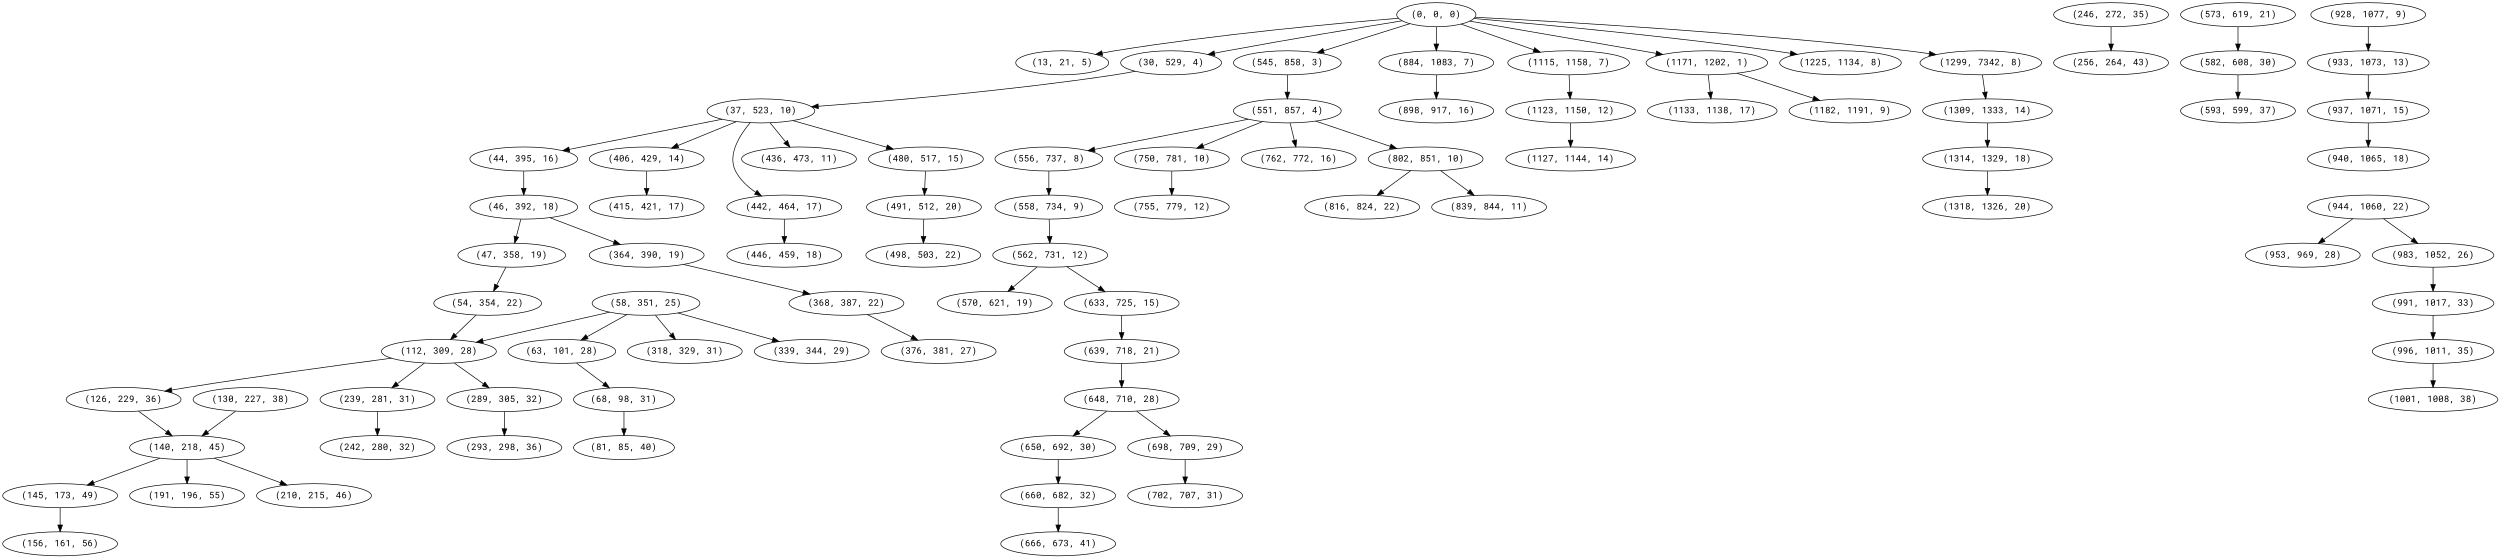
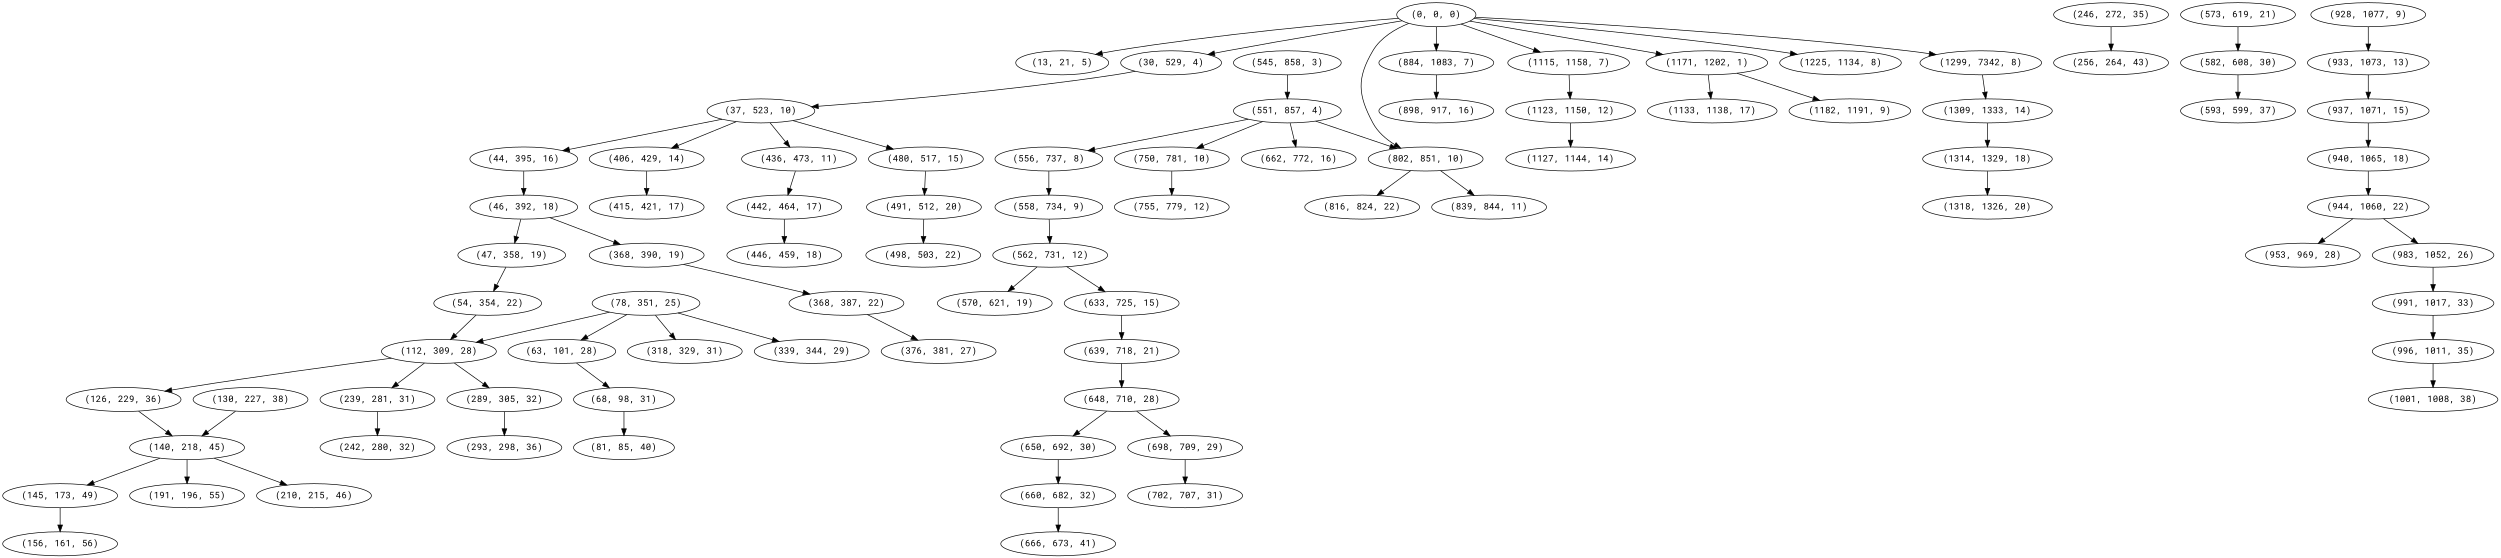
  digraph {
    fontname="Roboto Mono"
    node [fontname="Roboto Mono"]
    edge [fontname="Roboto Mono"]
    "(0, 0, 0)"
    "(13, 21, 5)"
    "(30, 529, 4)"
    "(545, 858, 3)"
    "(884, 1083, 7)"
    "(1115, 1158, 7)"
    "(1171, 1202, 1)"
    n8 [label="(1225, 1134, 8)"]
    n9 [label="(1299, 7342, 8)"]
    "(37, 523, 10)"
    "(551, 857, 4)"
    "(898, 917, 16)"
    "(1123, 1150, 12)"
    "(1133, 1138, 17)"
    "(1182, 1191, 9)"
    "(1309, 1333, 14)"
    "(44, 395, 16)"
    "(406, 429, 14)"
    "(436, 473, 11)"
    "(480, 517, 15)"
    "(46, 392, 18)"
    "(415, 421, 17)"
    "(442, 464, 17)"
    "(491, 512, 20)"
    "(47, 358, 19)"
-   "(364, 390, 19)"
+   "(364, 390, 19)" [label="(368, 390, 19)"]
    "(54, 354, 22)"
    "(368, 387, 22)"
    "(112, 309, 28)"
-   "(58, 351, 25)"
+   "(58, 351, 25)" [label="(78, 351, 25)"]
    "(63, 101, 28)"
    "(318, 329, 31)"
    "(339, 344, 29)"
    "(68, 98, 31)"
    "(126, 229, 36)"
    "(239, 281, 31)"
    "(289, 305, 32)"
    "(81, 85, 40)"
    "(140, 218, 45)"
    "(242, 280, 32)"
    "(293, 298, 36)"
    "(130, 227, 38)"
    "(145, 173, 49)"
    "(191, 196, 55)"
    "(210, 215, 46)"
    "(156, 161, 56)"
    "(246, 272, 35)"
    "(256, 264, 43)"
    "(376, 381, 27)"
    "(446, 459, 18)"
    "(498, 503, 22)"
    "(556, 737, 8)"
    "(750, 781, 10)"
    "(802, 851, 10)"
-   "(762, 772, 16)"
+   "(762, 772, 16)" [label="(662, 772, 16)"]
    "(558, 734, 9)"
    "(755, 779, 12)"
    "(816, 824, 22)"
    "(839, 844, 11)"
    "(562, 731, 12)"
    "(570, 621, 19)"
    "(633, 725, 15)"
    "(639, 718, 21)"
    "(573, 619, 21)"
    "(582, 608, 30)"
    "(593, 599, 37)"
    "(648, 710, 28)"
    "(650, 692, 30)"
    "(698, 709, 29)"
    n70 [label="(660, 682, 32)"]
    "(702, 707, 31)"
    "(666, 673, 41)"
    "(928, 1077, 9)"
    "(933, 1073, 13)"
    "(937, 1071, 15)"
    "(940, 1065, 18)"
    "(944, 1060, 22)"
    "(953, 969, 28)"
    "(983, 1052, 26)"
    "(991, 1017, 33)"
    "(996, 1011, 35)"
    "(1001, 1008, 38)"
    "(1127, 1144, 14)"
    "(1314, 1329, 18)"
    "(1318, 1326, 20)"
    "(0, 0, 0)" -> "(13, 21, 5)"
    "(0, 0, 0)" -> "(30, 529, 4)"
-   "(0, 0, 0)" -> "(545, 858, 3)"
+   "(0, 0, 0)" -> "(802, 851, 10)"
    "(0, 0, 0)" -> "(884, 1083, 7)"
    "(0, 0, 0)" -> "(1115, 1158, 7)"
    "(0, 0, 0)" -> "(1171, 1202, 1)"
    "(0, 0, 0)" -> n8
    "(0, 0, 0)" -> n9
    "(30, 529, 4)" -> "(37, 523, 10)"
    "(545, 858, 3)" -> "(551, 857, 4)"
    "(884, 1083, 7)" -> "(898, 917, 16)"
    "(1115, 1158, 7)" -> "(1123, 1150, 12)"
    "(1171, 1202, 1)" -> "(1133, 1138, 17)"
    "(1171, 1202, 1)" -> "(1182, 1191, 9)"
    n9 -> "(1309, 1333, 14)"
    "(37, 523, 10)" -> "(44, 395, 16)"
    "(37, 523, 10)" -> "(406, 429, 14)"
    "(37, 523, 10)" -> "(436, 473, 11)"
    "(37, 523, 10)" -> "(480, 517, 15)"
    "(551, 857, 4)" -> "(556, 737, 8)"
    "(551, 857, 4)" -> "(750, 781, 10)"
    "(551, 857, 4)" -> "(802, 851, 10)"
    "(551, 857, 4)" -> "(762, 772, 16)"
    "(1123, 1150, 12)" -> "(1127, 1144, 14)"
    "(1309, 1333, 14)" -> "(1314, 1329, 18)"
    "(44, 395, 16)" -> "(46, 392, 18)"
    "(406, 429, 14)" -> "(415, 421, 17)"
-   "(37, 523, 10)" -> "(442, 464, 17)"
+   "(436, 473, 11)" -> "(442, 464, 17)"
    "(480, 517, 15)" -> "(491, 512, 20)"
    "(46, 392, 18)" -> "(47, 358, 19)"
    "(46, 392, 18)" -> "(364, 390, 19)"
    "(442, 464, 17)" -> "(446, 459, 18)"
    "(491, 512, 20)" -> "(498, 503, 22)"
    "(47, 358, 19)" -> "(54, 354, 22)"
    "(364, 390, 19)" -> "(368, 387, 22)"
    "(54, 354, 22)" -> "(112, 309, 28)"
    "(368, 387, 22)" -> "(376, 381, 27)"
    "(112, 309, 28)" -> "(126, 229, 36)"
    "(112, 309, 28)" -> "(239, 281, 31)"
    "(112, 309, 28)" -> "(289, 305, 32)"
    "(58, 351, 25)" -> "(112, 309, 28)"
    "(58, 351, 25)" -> "(63, 101, 28)"
    "(58, 351, 25)" -> "(318, 329, 31)"
    "(58, 351, 25)" -> "(339, 344, 29)"
    "(63, 101, 28)" -> "(68, 98, 31)"
    "(68, 98, 31)" -> "(81, 85, 40)"
    "(126, 229, 36)" -> "(140, 218, 45)"
    "(239, 281, 31)" -> "(242, 280, 32)"
    "(289, 305, 32)" -> "(293, 298, 36)"
    "(140, 218, 45)" -> "(145, 173, 49)"
    "(140, 218, 45)" -> "(191, 196, 55)"
    "(140, 218, 45)" -> "(210, 215, 46)"
    "(130, 227, 38)" -> "(140, 218, 45)"
    "(145, 173, 49)" -> "(156, 161, 56)"
    "(246, 272, 35)" -> "(256, 264, 43)"
    "(556, 737, 8)" -> "(558, 734, 9)"
    "(750, 781, 10)" -> "(755, 779, 12)"
    "(802, 851, 10)" -> "(816, 824, 22)"
    "(802, 851, 10)" -> "(839, 844, 11)"
    "(558, 734, 9)" -> "(562, 731, 12)"
    "(562, 731, 12)" -> "(570, 621, 19)"
    "(562, 731, 12)" -> "(633, 725, 15)"
    "(633, 725, 15)" -> "(639, 718, 21)"
    "(639, 718, 21)" -> "(648, 710, 28)"
    "(573, 619, 21)" -> "(582, 608, 30)"
    "(582, 608, 30)" -> "(593, 599, 37)"
    "(648, 710, 28)" -> "(650, 692, 30)"
    "(648, 710, 28)" -> "(698, 709, 29)"
    "(650, 692, 30)" -> n70
    "(698, 709, 29)" -> "(702, 707, 31)"
    n70 -> "(666, 673, 41)"
    "(928, 1077, 9)" -> "(933, 1073, 13)"
    "(933, 1073, 13)" -> "(937, 1071, 15)"
    "(937, 1071, 15)" -> "(940, 1065, 18)"
+   "(940, 1065, 18)" -> "(944, 1060, 22)"
    "(944, 1060, 22)" -> "(953, 969, 28)"
    "(944, 1060, 22)" -> "(983, 1052, 26)"
    "(983, 1052, 26)" -> "(991, 1017, 33)"
    "(991, 1017, 33)" -> "(996, 1011, 35)"
    "(996, 1011, 35)" -> "(1001, 1008, 38)"
    "(1314, 1329, 18)" -> "(1318, 1326, 20)"
  }
